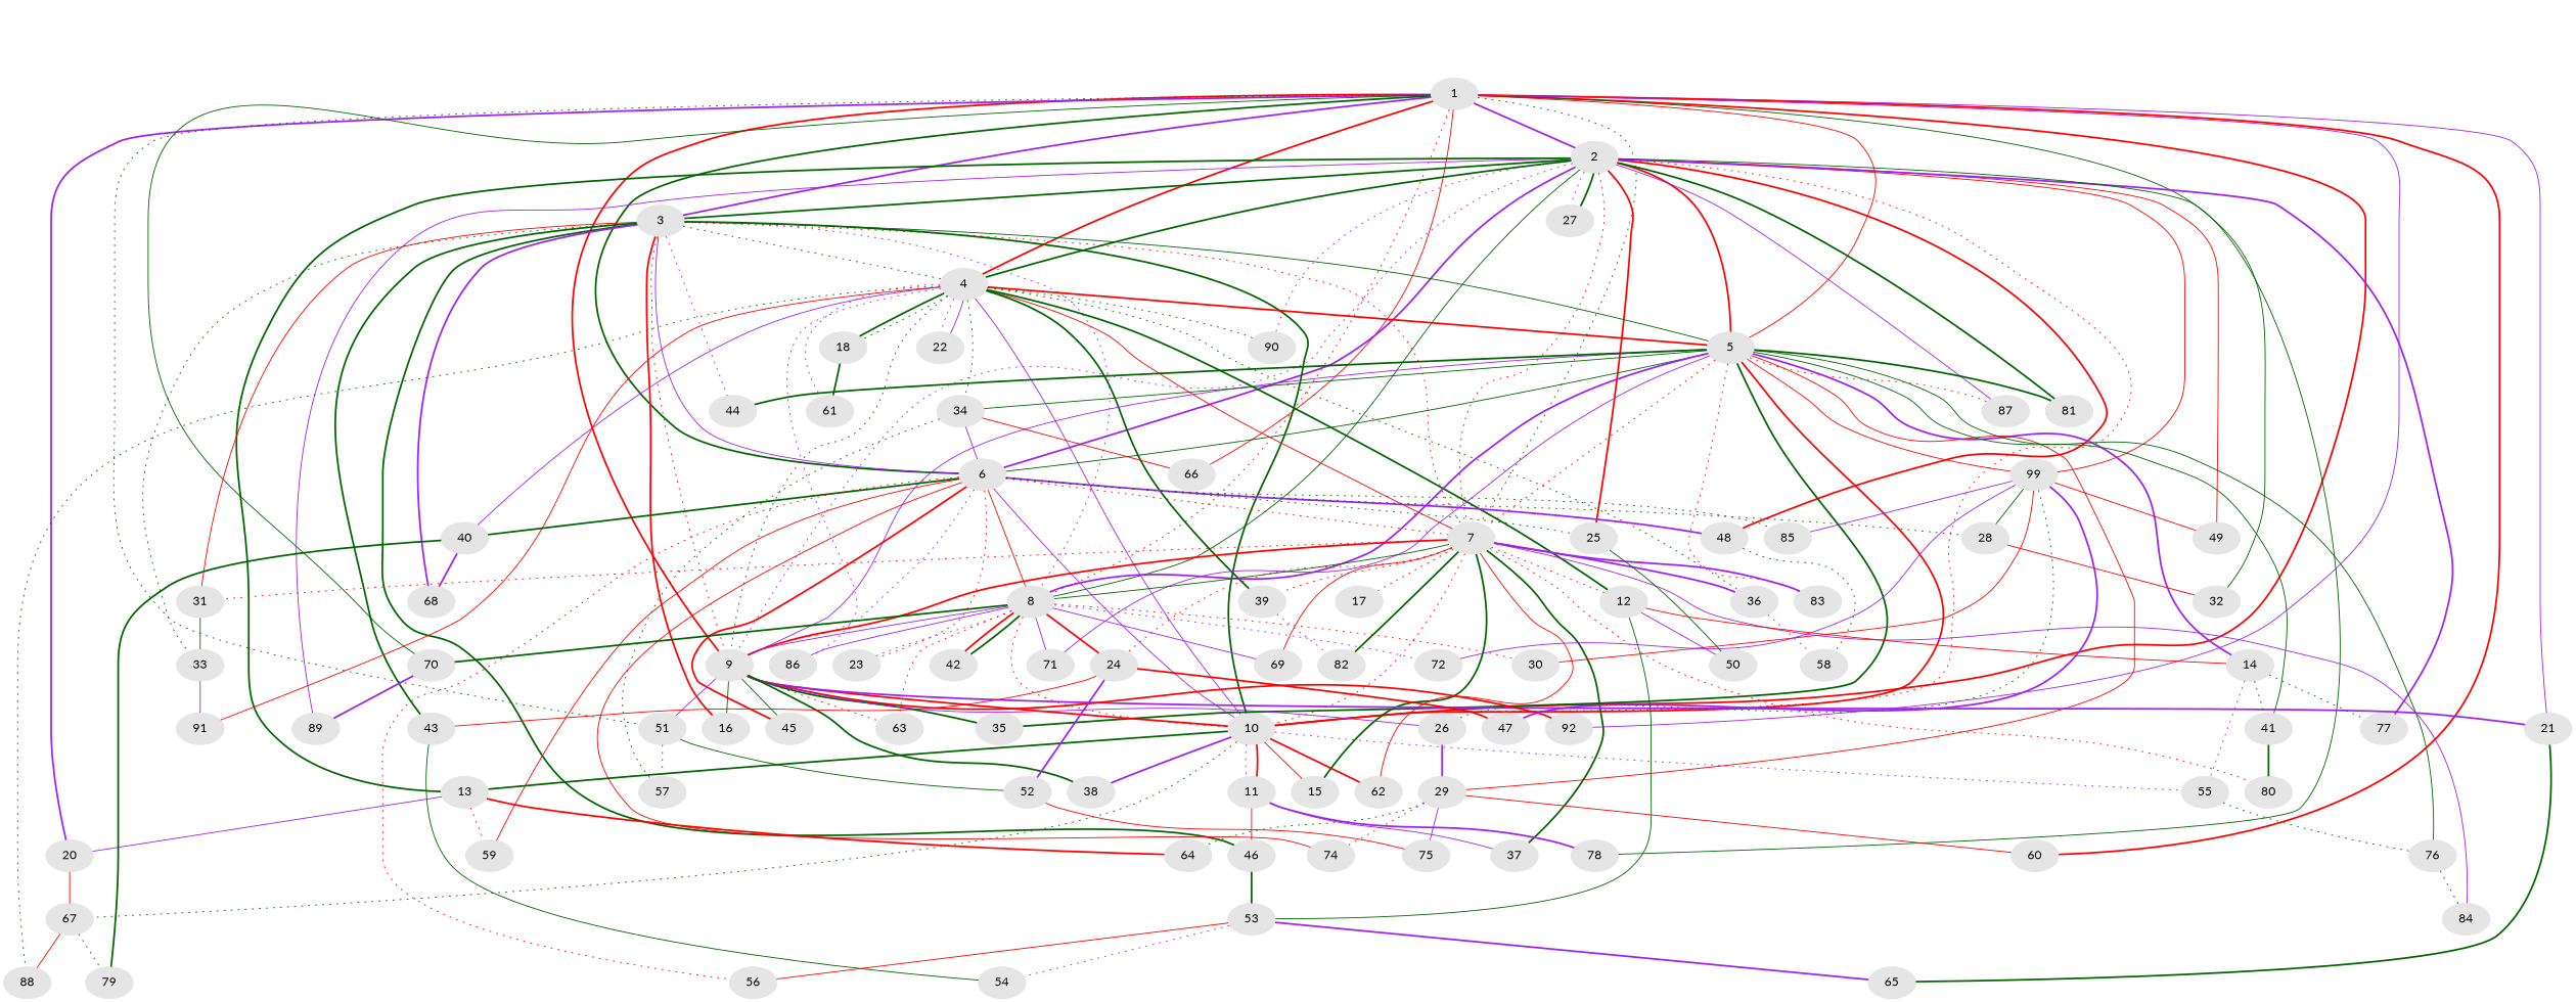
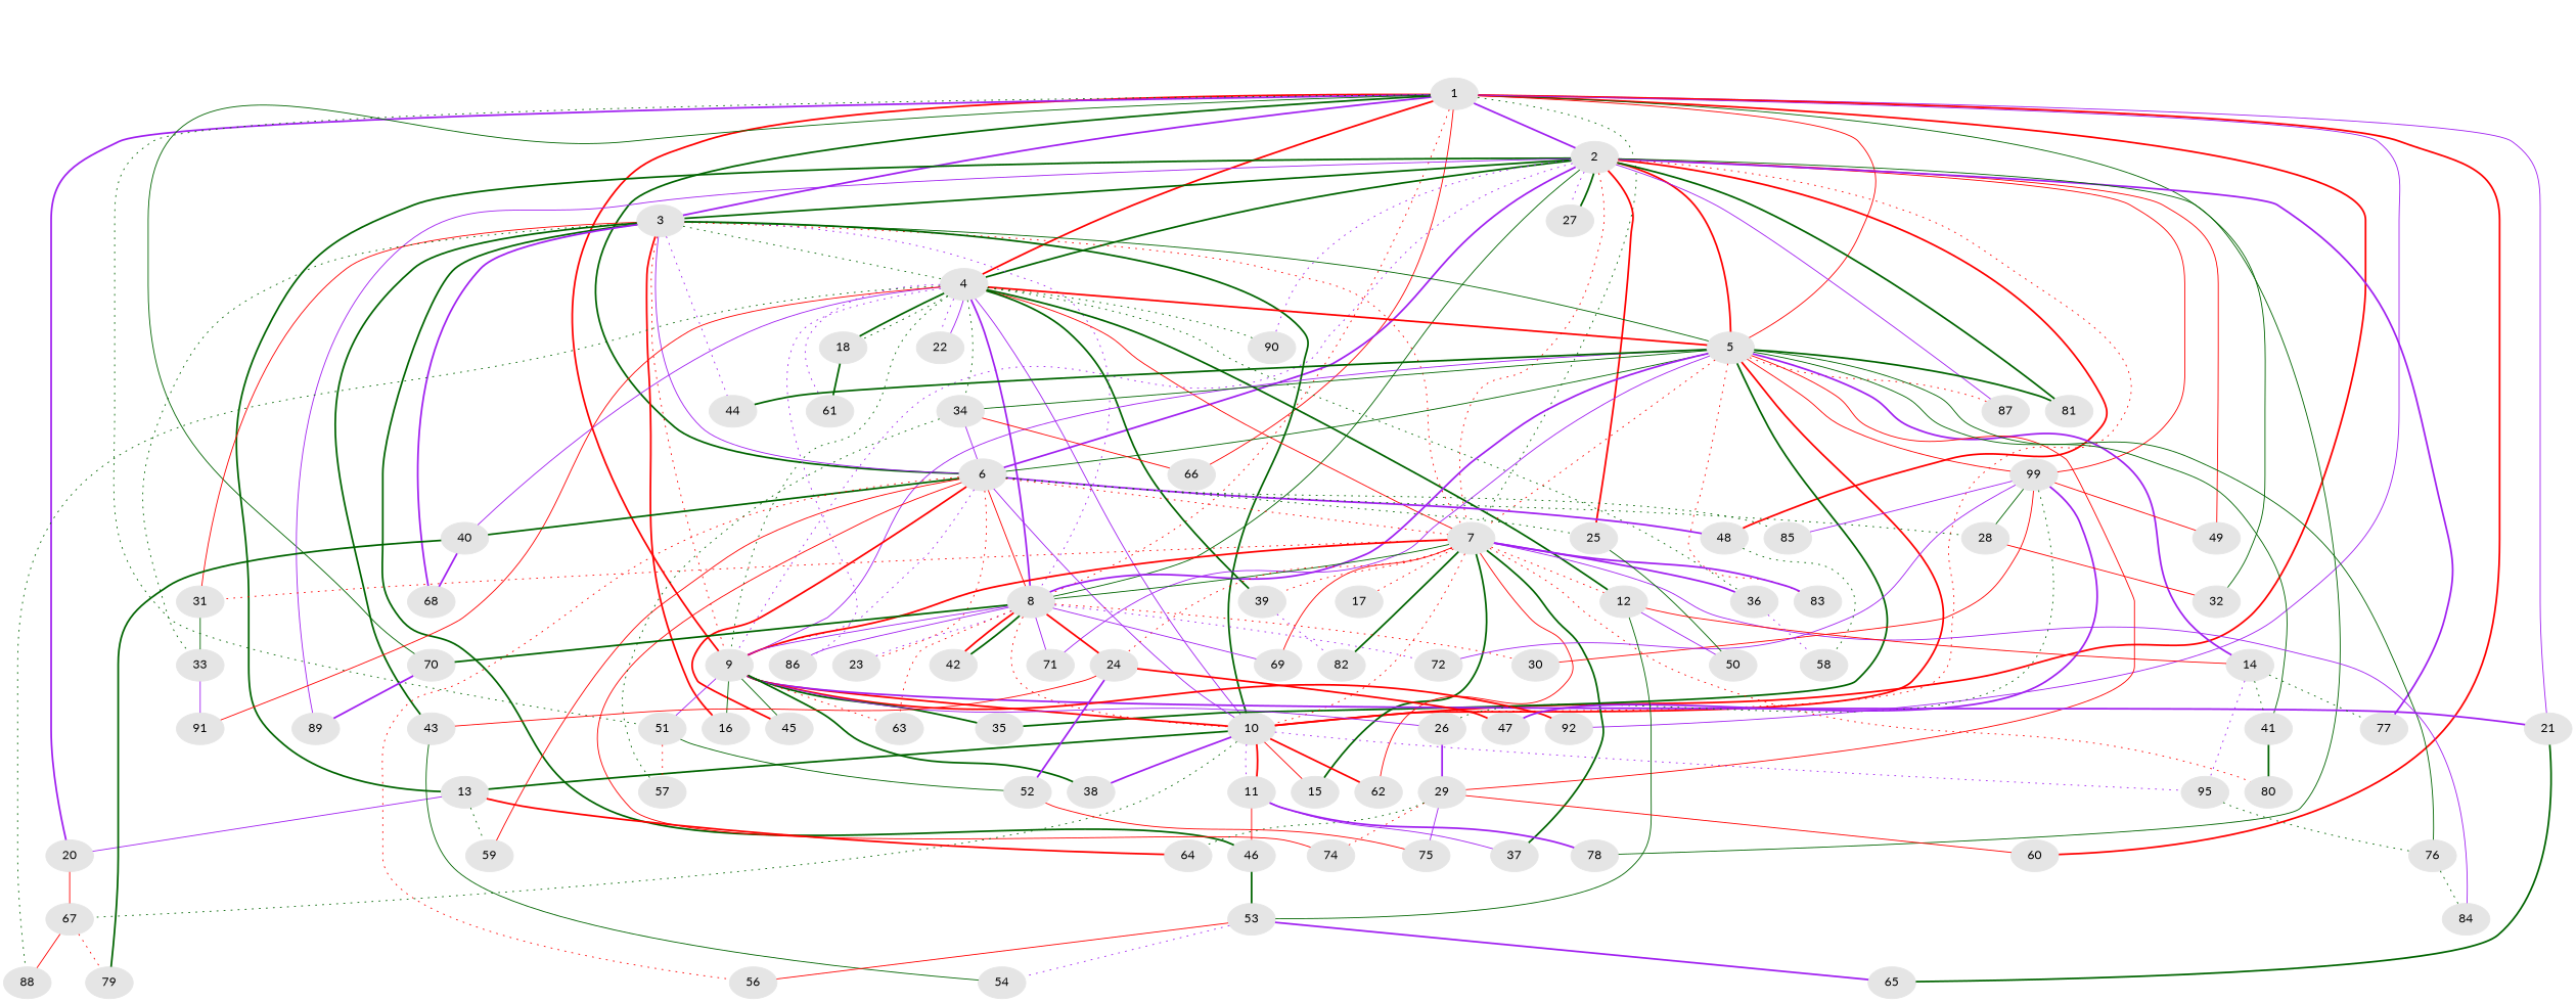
  graph {
    fontname=Lato
    node [color=gray90 fontname=Lato style=filled]
    edge [color=red fontname=Lato style=solid]
    1
    2
    3
    4
    5
    6
    7
    8
    9
    10
    20
    21
    32
    51
    60
    66
    70
    92
    13
    n20 [label=99]
    25
    27
    48
    49
    77
    78
    81
    87
    89
    90
    16
    31
    33
    43
    44
    46
    68
    12
    18
    22
    34
    36
    39
    40
    61
    86
    88
    91
    14
    29
    35
    41
    71
    76
    83
    23
    28
    45
    56
    59
    74
    85
    17
    15
    24
    37
    62
    69
    80
    82
    84
    30
    42
    63
    72
    26
    38
    11
-   55
+   55 [label=95]
    67
    65
    52
    57
    64
    47
    50
    58
    54
    53
    79
    75
    1 -- 2 [color=purple style=bold]
    1 -- 3 [color=purple style=bold]
    1 -- 4 [style=bold]
    1 -- 5
    1 -- 6 [color=darkgreen style=bold]
    1 -- 7 [color=darkgreen style=dotted]
    1 -- 8 [style=dotted]
    1 -- 9 [style=bold]
    1 -- 10 [style=bold]
    1 -- 20 [color=purple style=bold]
    1 -- 21 [color=purple]
    1 -- 32 [color=darkgreen]
    1 -- 51 [color=darkgreen style=dotted]
    1 -- 60 [style=bold]
    1 -- 66
    1 -- 70 [color=darkgreen]
    1 -- 92 [color=purple]
    2 -- 3 [color=darkgreen style=bold]
    2 -- 4 [color=darkgreen style=bold]
    2 -- 5 [style=bold]
    2 -- 6 [color=purple style=bold]
    2 -- 7 [style=dotted]
    2 -- 8 [color=darkgreen]
    2 -- 9 [color=purple style=dotted]
    2 -- 10 [style=dotted]
    2 -- 13 [color=darkgreen style=bold]
    2 -- n20
    2 -- 25 [style=bold]
    2 -- 27 [color=purple style=dotted]
    2 -- 27 [color=darkgreen style=bold]
    2 -- 48 [style=bold]
    2 -- 49
    2 -- 77 [color=purple style=bold]
    2 -- 78 [color=darkgreen]
    2 -- 81 [color=darkgreen style=bold]
    2 -- 87 [color=purple]
    2 -- 89 [color=purple]
    2 -- 90 [color=purple style=dotted]
    3 -- 4 [color=darkgreen style=dotted]
    3 -- 5 [color=darkgreen]
    3 -- 6 [color=purple]
    3 -- 7 [style=dotted]
    3 -- 8 [color=purple style=dotted]
    3 -- 9 [style=dotted]
    3 -- 10 [color=darkgreen style=bold]
    3 -- 16 [style=bold]
    3 -- 31
    3 -- 33 [color=darkgreen style=dotted]
    3 -- 43 [color=darkgreen style=bold]
    3 -- 44 [color=purple style=dotted]
    3 -- 46 [color=darkgreen style=bold]
    3 -- 68 [color=purple style=bold]
    4 -- 5 [style=bold]
    4 -- 7
+   4 -- 8 [color=purple style=bold]
    4 -- 9 [color=darkgreen style=dotted]
    4 -- 10 [color=purple]
    4 -- 90 [color=darkgreen style=dotted]
    4 -- 12 [color=darkgreen style=bold]
    4 -- 18 [color=darkgreen style=bold]
    4 -- 18 [color=darkgreen style=dotted]
    4 -- 22 [color=purple style=dotted]
    4 -- 22 [color=purple]
    4 -- 34 [color=darkgreen style=dotted]
    4 -- 36 [color=darkgreen style=dotted]
    4 -- 39 [color=darkgreen style=bold]
    4 -- 40 [color=purple]
    4 -- 61 [color=purple style=dotted]
    4 -- 86 [color=purple style=dotted]
    4 -- 88 [color=darkgreen style=dotted]
    4 -- 91
    5 -- 6 [color=darkgreen]
    5 -- 7 [style=dotted]
    5 -- 8 [color=purple style=bold]
    5 -- 9 [color=purple]
    5 -- 10 [style=bold]
    5 -- n20
    5 -- 81 [color=darkgreen style=bold]
    5 -- 87 [style=dotted]
    5 -- 44 [color=darkgreen style=bold]
    5 -- 34 [color=darkgreen]
    5 -- 14 [color=purple style=bold]
    5 -- 29
    5 -- 35 [color=darkgreen style=bold]
    5 -- 41 [color=darkgreen]
    5 -- 71 [color=purple]
    5 -- 76 [color=darkgreen]
    5 -- 83 [style=dotted]
    6 -- 7 [style=dotted]
    6 -- 8
    6 -- 9 [color=purple style=dotted]
    6 -- 10 [color=purple]
    6 -- 25 [color=darkgreen style=dotted]
    6 -- 48 [color=purple style=bold]
    6 -- 40 [color=darkgreen style=bold]
    6 -- 23 [style=dotted]
    6 -- 28 [color=darkgreen style=dotted]
    6 -- 45 [style=bold]
    6 -- 56 [style=dotted]
    6 -- 59
    6 -- 74
    6 -- 85 [color=darkgreen style=dotted]
    7 -- 8 [color=darkgreen]
    7 -- 9 [style=bold]
    7 -- 10 [style=dotted]
    7 -- 31 [style=dotted]
    7 -- 12 [style=dotted]
    7 -- 36 [color=purple style=bold]
    7 -- 39 [style=dotted]
    7 -- 83 [color=purple style=bold]
    7 -- 17 [style=dotted]
    7 -- 15 [color=darkgreen style=bold]
    7 -- 24 [style=dotted]
    7 -- 37 [color=darkgreen style=bold]
    7 -- 62
    7 -- 69
    7 -- 80 [style=dotted]
    7 -- 82 [color=darkgreen style=bold]
    7 -- 84 [color=purple]
    8 -- 9 [color=purple]
    8 -- 10 [style=dotted]
    8 -- 70 [color=darkgreen style=bold]
    8 -- 86 [color=purple]
    8 -- 71 [color=purple]
    8 -- 23 [color=purple style=dotted]
    8 -- 24 [style=bold]
    8 -- 69 [color=purple]
    8 -- 30 [style=dotted]
    8 -- 42 [style=bold]
    8 -- 42 [color=darkgreen style=bold]
    8 -- 63 [style=dotted]
    8 -- 72 [color=purple style=dotted]
    9 -- 10 [style=bold]
    9 -- 21 [color=purple style=bold]
    9 -- 51 [color=purple]
    9 -- 92 [style=bold]
    9 -- 16 [color=darkgreen]
    9 -- 35 [color=darkgreen style=bold]
    9 -- 45 [color=darkgreen]
    9 -- 63 [style=dotted]
    9 -- 26 [color=purple]
    9 -- 38 [color=darkgreen style=bold]
    10 -- 13 [color=darkgreen style=bold]
    10 -- 15
    10 -- 62 [style=bold]
    10 -- 38 [color=purple style=bold]
    10 -- 11 [color=purple style=dotted]
    10 -- 11 [style=bold]
    10 -- 55 [color=purple style=dotted]
    10 -- 67 [color=darkgreen style=dotted]
    20 -- 67
    21 -- 65 [color=darkgreen style=bold]
    51 -- 52 [color=darkgreen]
    51 -- 57 [style=dotted]
    70 -- 89 [color=purple style=bold]
    13 -- 20 [color=purple]
-   13 -- 59 [style=dotted]
+   13 -- 59 [color=darkgreen style=dotted]
    13 -- 64 [style=bold]
    n20 -- 49
    n20 -- 28 [color=darkgreen]
    n20 -- 85 [color=purple]
    n20 -- 30
    n20 -- 72 [color=purple]
    n20 -- 26 [color=darkgreen style=dotted]
    n20 -- 47 [color=purple style=bold]
    25 -- 50 [color=darkgreen]
    48 -- 58 [color=darkgreen style=dotted]
    31 -- 33 [color=darkgreen]
    33 -- 91 [color=purple]
    43 -- 54 [color=darkgreen]
    46 -- 53 [color=darkgreen style=bold]
    12 -- 14
    12 -- 50 [color=purple]
    12 -- 53 [color=darkgreen]
    18 -- 61 [color=darkgreen style=bold]
    34 -- 6 [color=purple]
    34 -- 66
    34 -- 57 [color=darkgreen style=dotted]
    36 -- 58 [color=purple style=dotted]
    39 -- 82 [color=purple style=dotted]
    40 -- 68 [color=purple style=bold]
    40 -- 79 [color=darkgreen style=bold]
    14 -- 77 [color=darkgreen style=dotted]
    14 -- 41 [color=darkgreen style=dotted]
    14 -- 55 [color=purple style=dotted]
    29 -- 60
    29 -- 74 [style=dotted]
    29 -- 64 [color=darkgreen style=dotted]
    29 -- 75 [color=purple]
    41 -- 80 [color=darkgreen style=bold]
    76 -- 84 [color=darkgreen style=dotted]
    28 -- 32
    24 -- 43
    24 -- 52 [color=purple style=bold]
    24 -- 47 [style=bold]
    26 -- 29 [color=purple style=bold]
    11 -- 78 [color=purple style=bold]
    11 -- 46
    11 -- 37 [color=purple]
    55 -- 76 [color=darkgreen style=dotted]
    67 -- 88
    67 -- 79 [style=dotted]
    52 -- 75
    53 -- 56
    53 -- 65 [color=purple style=bold]
    53 -- 54 [color=purple style=dotted]
  }
